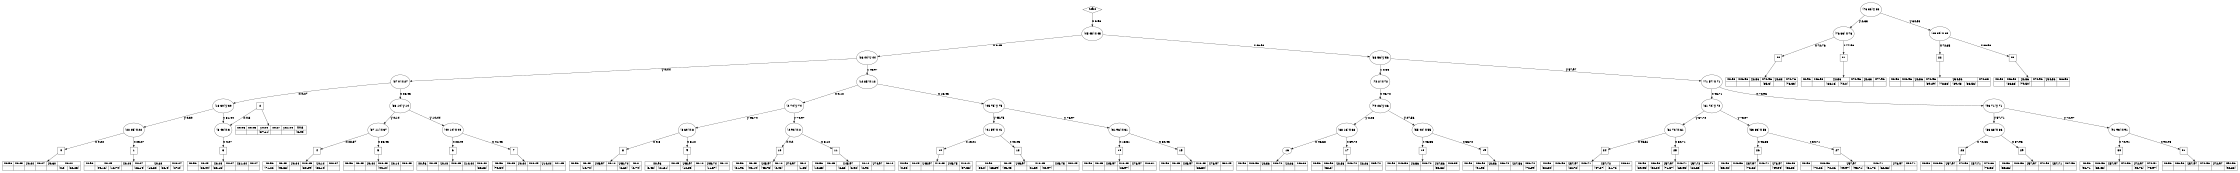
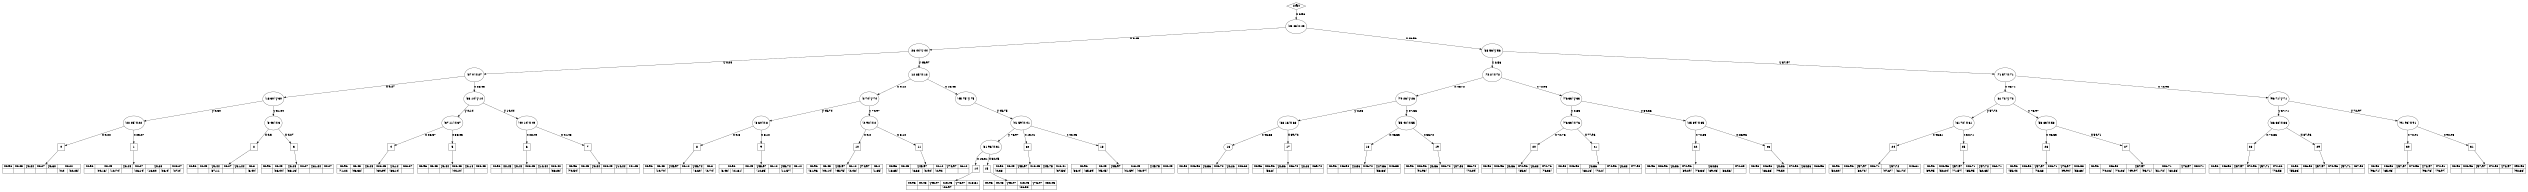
  digraph {
    node [shape=record]
    n1 [label=Start shape=diamond]
    n2 [height=1 label="(45 45) x 45" width=1 shape=""]
    n3 [height=1 label="(26 44) y 44" width=1 shape=""]
    n4 [height=1 label="(88 56) y 56" width=1 shape=""]
    n5 [height=1 label="(27 0) x 27" width=1 shape=""]
    n6 [height=1 label="(12 85) x 12" width=1 shape=""]
    n7 [height=1 label="(72 2) x 72" width=1 shape=""]
    n8 [height=1 label="(71 57) x 71" width=1 shape=""]
    n9 [height=1 label="(18 30) y 30" width=1 shape=""]
    n10 [height=1 label="(33 14) y 14" width=1 shape=""]
    n11 [height=1 label="(2 74) y 74" width=1 shape=""]
    n12 [height=1 label="(45 75) y 75" width=1 shape=""]
    n13 [height=1 label="(22 25) x 22" width=1 shape=""]
    n14 [height=1 label="(3 43) x 3" width=1 shape=""]
    n15 [height=1 label="(37 11) x 37" width=1 shape=""]
    n16 [height=1 label="(40 14) x 40" width=1 shape=""]
    n17 [height=0.5 label=0 shape=rectangle width=0.5]
    n18 [height=0.5 label=1 shape=rectangle width=0.5]
    n19 [height=0.5 label=2 shape=rectangle width=0.5]
    n20 [height=0.5 label=3 shape=rectangle width=0.5]
    n21 [label=" {x0-96|{}}|{x0-45|{}}|{y0-44|{}}|{x0-27|{}}|{y0-30|{}}|{x0-22|{ (0-0)|(22-25)}}"]
    n22 [label=" {x0-96|{}}|{x0-45|{ (44-16)|(12-74)}}|{y0-44|{}}|{x0-27|{ (26-14)}}|{y0-30|{ (18-30)|(26-4)}}|{x23-27|{ (27-0)}}"]
    n23 [label=" {x0-96|{}}|{x0-45|{}}|{y0-44|{ (37-11)}}|{x0-27|{}}|{y31-44|{}}|{x0-3|{ (3-40)}}"]
    n24 [label=" {x0-96|{}}|{x0-45|{ (26-44)}}|{y0-44|{ (33-13)}}|{x0-27|{}}|{y31-44|{}}|{x4-27|{}}"]
    n25 [height=0.5 label=4 shape=rectangle width=0.5]
    n26 [height=0.5 label=5 shape=rectangle width=0.5]
    n27 [height=0.5 label=6 shape=rectangle width=0.5]
    n28 [height=0.5 label=7 shape=rectangle width=0.5]
    n29 [label=" {x0-96|{ (71-22)}}|{x0-45|{ (43-38)}}|{y0-44|{}}|{x28-45|{ (30-29)}}|{y0-14|{ (33-14)}}|{x28-37|{}}"]
    n30 [label=" {x0-96|{}}|{x0-45|{}}|{y0-44|{}}|{x28-45|{ (44-10)}}|{y0-14|{}}|{x38-45|{}}"]
    n31 [label=" {x0-96|{}}|{x0-45|{}}|{y0-44|{}}|{x28-45|{}}|{y14-44|{}}|{x28-40|{ (33-23)}}"]
    n32 [label=" {x0-96|{ (70-54)}}|{x0-45|{}}|{y0-44|{}}|{x28-45|{}}|{y14-44|{}}|{x41-45|{}}"]
    n33 [height=1 label="(8 60) x 8" width=1 shape=""]
    n34 [height=1 label="(2 92) x 2" width=1 shape=""]
    n35 [height=1 label="(41 59) x 41" width=1 shape=""]
    n36 [height=1 label="(31 96) x 31" width=1 shape=""]
    n37 [height=0.5 label=8 shape=rectangle width=0.5]
    n38 [height=0.5 label=9 shape=rectangle width=0.5]
    n39 [height=0.5 label=10 shape=rectangle width=0.5]
    n40 [height=0.5 label=11 shape=rectangle width=0.5]
    n41 [label=" {x0-96|{}}|{x0-45|{ (10-70)}}|{y45-97|{}}|{x0-12|{}}|{y45-74|{ (8-60)}}|{x0-8|{ (2-74)}}"]
    n42 [label=" {x0-96|{ (3-43)|(21-31)}}|{x0-45|{}}|{y45-97|{ (12-85)}}|{x0-12|{}}|{y45-74|{ (11-57)}}|{x8-12|{}}"]
    n43 [label=" {x0-96|{ (31-96)}}|{x0-45|{ (40-14)}}|{y45-97|{ (45-75)}}|{x0-12|{ (2-48)}}|{y74-97|{}}|{x0-2|{ (1-85)}}"]
    n44 [label=" {x0-96|{ (13-85)}}|{x0-45|{}}|{y45-97|{ (8-63)|(2-92)}}|{x0-12|{ (2-92)}}|{y74-97|{}}|{x3-12|{}}"]
-   n45 [height=0.5 label=12 shape=rectangle width=0.5]
+   n45 [height=0.5 label=32 shape=rectangle width=0.5]
    n46 [height=0.5 label=13 shape=rectangle width=0.5]
    n47 [height=0.5 label=14 shape=rectangle width=0.5]
    n48 [height=0.5 label=15 shape=rectangle width=0.5]
    n49 [label=" {x0-96|{ (0-38)}}|{x0-45|{}}|{y45-97|{}}|{x13-45|{}}|{y45-75|{}}|{x13-41|{ (37-53)}}"]
    n50 [label=" {x0-96|{ (38-0)|(85-39)}}|{x0-45|{ (45-45)}}|{y45-97|{}}|{x13-45|{ (41-59)|(42-97)}}|{y45-75|{}}|{x42-45|{}}"]
    n51 [label=" {x0-96|{}}|{x0-45|{}}|{y45-97|{}}|{x13-45|{ (26-97)}}|{y76-97|{}}|{x13-31|{}}"]
    n52 [label=" {x0-96|{}}|{x0-45|{}}|{y45-97|{}}|{x13-45|{ (36-50)}}|{y76-97|{}}|{x32-45|{}}"]
    n53 [height=1 label="(70 26) y 26" width=1 shape=""]
    n54 [height=1 label="(76 33) y 33" width=1 shape=""]
    n55 [height=1 label="(61 72) y 72" width=1 shape=""]
    n56 [height=1 label="(96 71) y 71" width=1 shape=""]
    n57 [height=1 label="(68 16) x 68" width=1 shape=""]
    n58 [height=1 label="(55 42) x 55" width=1 shape=""]
    n59 [height=1 label="(76 33) x 76" width=1 shape=""]
    n60 [height=1 label="(25 39) x 85" width=1 shape=""]
    n61 [height=0.5 label=16 shape=ellipse width=0.5]
    n62 [height=0.5 label=17 shape=rectangle width=0.5]
    n63 [height=0.5 label=18 shape=rectangle width=0.5]
    n64 [height=0.5 label=19 shape=rectangle width=0.5]
    n65 [label=" {x0-96|{}}|{x46-96|{}}|{y2-56|{}}|{x46-72|{}}|{y2-26|{}}|{x46-68|{}}"]
    n66 [label=" {x0-96|{}}|{x46-96|{ (58-8)}}|{y2-56|{}}|{x46-72|{}}|{y2-26|{}}|{x69-72|{}}"]
    n67 [label=" {x0-96|{}}|{x46-96|{}}|{y2-56|{}}|{x46-72|{}}|{y27-56|{ (53-38)}}|{x46-55|{}}"]
    n68 [label=" {x0-96|{}}|{x46-96|{ (91-93)}}|{y2-56|{}}|{x46-72|{}}|{y27-56|{}}|{x56-72|{ (72-29)}}"]
    n69 [height=0.5 label=20 shape=rectangle width=0.5]
    n70 [height=0.5 label=21 shape=rectangle width=0.5]
    n71 [height=0.5 label=22 shape=rectangle width=0.5]
    n72 [height=0.5 label=23 shape=rectangle width=0.5]
    n73 [label=" {x0-96|{}}|{x46-96|{}}|{y2-56|{}}|{x72-96|{ (85-3)}}|{y2-33|{}}|{x72-76|{ (76-33)}}"]
    n74 [label=" {x0-96|{}}|{x46-96|{}}|{y2-56|{ (68-16)|(72-2)}}|{x72-96|{}}|{y2-33|{}}|{x77-96|{}}"]
    n75 [label=" {x0-96|{}}|{x46-96|{}}|{y2-56|{}}|{x72-96|{ (89-29)}}|{y34-56|{ (78-38)|(89-48)|(88-56)}}|{x72-85|{}}"]
    n76 [label=" {x0-96|{}}|{x46-96|{ (86-68)}}|{y2-56|{ (79-50)}}|{x72-96|{}}|{y34-56|{}}|{x86-96|{}}"]
    n77 [height=1 label="(61 72) x 61" width=1 shape=""]
    n78 [height=1 label="(53 83) x 53" width=1 shape=""]
    n79 [height=1 label="(86 68) x 86" width=1 shape=""]
    n80 [height=1 label="(91 93) x 91" width=1 shape=""]
    n81 [height=0.5 label=24 shape=rectangle width=0.5]
    n82 [height=0.5 label=25 shape=rectangle width=0.5]
    n83 [height=0.5 label=26 shape=rectangle width=0.5]
    n84 [height=0.5 label=27 shape=rectangle width=0.5]
    n85 [label=" {x0-96|{ (52-30)}}|{x46-96|{}}|{y57-97|{ (82-72)}}|{x46-71|{}}|{y57-72|{ (47-67)|(61-72)}}|{x46-61|{}}"]
    n86 [label=" {x0-96|{ (39-95)}}|{x46-96|{ (52-24)}}|{y57-97|{ (71-57)}}|{x46-71|{ (65-95)}}|{y57-72|{ (62-65)}}|{x62-71|{}}"]
    n87 [label=" {x0-96|{ (55-42)}}|{x46-96|{}}|{y57-97|{ (78-68)}}|{x46-71|{}}|{y73-97|{ (49-94)}}|{x46-53|{ (53-83)}}"]
    n88 [label=" {x0-96|{}}|{x46-96|{ (70-26)|(72-26)}}|{y57-97|{ (49-97)|(95-71)}}|{x46-71|{ (51-72)|(62-58)}}|{y73-97|{}}|{x54-71|{}}"]
    n89 [height=0.5 label=28 shape=rectangle width=0.5]
    n90 [height=0.5 label=29 shape=rectangle width=0.5]
    n91 [height=0.5 label=30 shape=rectangle width=0.5]
    n92 [height=0.5 label=31 shape=rectangle width=0.5]
    n93 [label=" {x0-96|{}}|{x46-96|{}}|{y57-97|{}}|{x72-96|{}}|{y57-71|{}}|{x72-86|{ (78-58)}}"]
    n94 [label=" {x0-96|{ (55-86)}}|{x46-96|{}}|{y57-97|{}}|{x72-96|{}}|{y57-71|{}}|{x87-96|{}}"]
    n95 [label=" {x0-96|{ (96-71)}}|{x46-96|{ (65-43)}}|{y57-97|{}}|{x72-96|{}}|{y72-97|{ (93-76)}}|{x72-91|{ (73-97)}}"]
    n96 [label=" {x0-96|{}}|{x46-96|{}}|{y57-97|{}}|{x72-96|{}}|{y72-97|{}}|{x92-96|{ (92-88)}}"]
    n1 -> n2 [label="x 0-96"]
    n2 -> n3 [label="x 0-45"]
    n2 -> n4 [label="x 46-96"]
    n3 -> n5 [label="y 0-44"]
    n3 -> n6 [label="y 45-97"]
    n4 -> n7 [label="y 2-56"]
    n4 -> n8 [label="y 57-97"]
    n5 -> n9 [label="x 0-27"]
    n5 -> n10 [label="x 28-45"]
    n6 -> n11 [label="x 0-12"]
    n6 -> n12 [label="x 13-45"]
    n7 -> n53 [label="x 46-72"]
+   n7 -> n54 [label="x 72-96"]
    n8 -> n55 [label="x 46-71"]
    n8 -> n56 [label="x 72-96"]
    n9 -> n13 [label="y 0-30"]
    n9 -> n14 [label="y 31-44"]
    n10 -> n15 [label="y 0-14"]
    n10 -> n16 [label="y 14-44"]
    n11 -> n33 [label="y 45-74"]
    n11 -> n34 [label="y 74-97"]
    n12 -> n35 [label="y 45-75"]
-   n12 -> n36 [label="y 76-97"]
+   n35 -> n36 [label="y 76-97"]
    n13 -> n17 [label="x 0-22"]
    n13 -> n18 [label="x 23-27"]
-   n19 -> n14 [label="x 0-3"]
+   n14 -> n19 [label="x 0-3"]
    n14 -> n20 [label="x 4-27"]
    n15 -> n25 [label="x 28-37"]
    n15 -> n26 [label="x 38-45"]
    n16 -> n27 [label="x 28-40"]
    n16 -> n28 [label="x 41-45"]
    n17 -> n21
    n18 -> n22
    n19 -> n23
    n20 -> n24
    n25 -> n29
    n26 -> n30
    n27 -> n31
    n28 -> n32
    n33 -> n37 [label="x 0-8"]
    n33 -> n38 [label="x 8-12"]
    n34 -> n39 [label="x 0-2"]
    n34 -> n40 [label="x 3-12"]
    n35 -> n45 [label="x 13-41"]
    n35 -> n46 [label="x 42-45"]
    n36 -> n47 [label="x 13-31"]
    n36 -> n48 [label="x 32-45"]
    n37 -> n41
    n38 -> n42
    n39 -> n43
    n40 -> n44
    n45 -> n49
    n46 -> n50
    n47 -> n51
    n48 -> n52
    n53 -> n57 [label="y 2-26"]
    n53 -> n58 [label="y 27-56"]
    n54 -> n59 [label="y 2-33"]
    n54 -> n60 [label="y 34-56"]
    n55 -> n77 [label="y 57-72"]
    n55 -> n78 [label="y 73-97"]
    n56 -> n79 [label="y 57-71"]
    n56 -> n80 [label="y 72-97"]
    n57 -> n61 [label="x 46-68"]
    n57 -> n62 [label="x 69-72"]
    n58 -> n63 [label="x 46-55"]
    n58 -> n64 [label="x 56-72"]
    n59 -> n69 [label="x 72-76"]
    n59 -> n70 [label="x 77-96"]
    n60 -> n71 [label="x 72-85"]
    n60 -> n72 [label="x 86-96"]
    n61 -> n65
    n62 -> n66
    n63 -> n67
    n64 -> n68
    n69 -> n73
    n70 -> n74
    n71 -> n75
    n72 -> n76
    n77 -> n81 [label="x 46-61"]
    n77 -> n82 [label="x 52-71"]
    n78 -> n83 [label="x 46-53"]
    n78 -> n84 [label="x 54-71"]
    n79 -> n89 [label="x 72-86"]
    n79 -> n90 [label="x 87-96"]
    n80 -> n91 [label="x 72-91"]
    n80 -> n92 [label="x 92-96"]
    n81 -> n85
    n82 -> n86
    n83 -> n87
    n84 -> n88
    n89 -> n93
    n90 -> n94
    n91 -> n95
    n92 -> n96
  }
